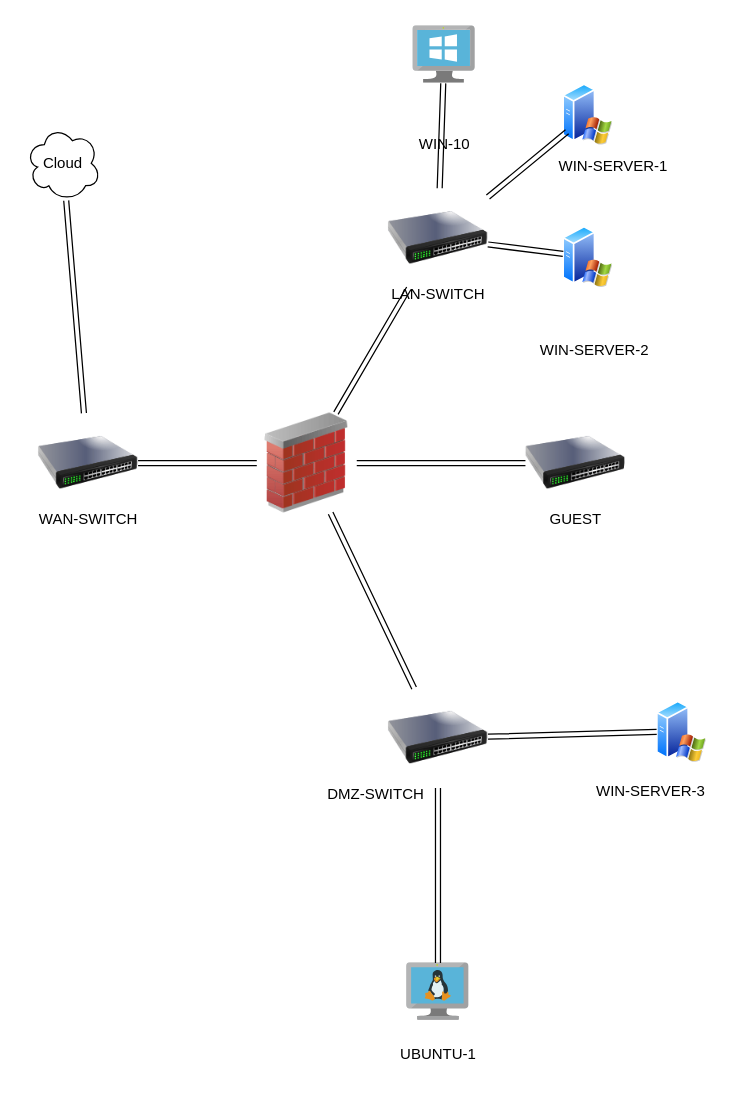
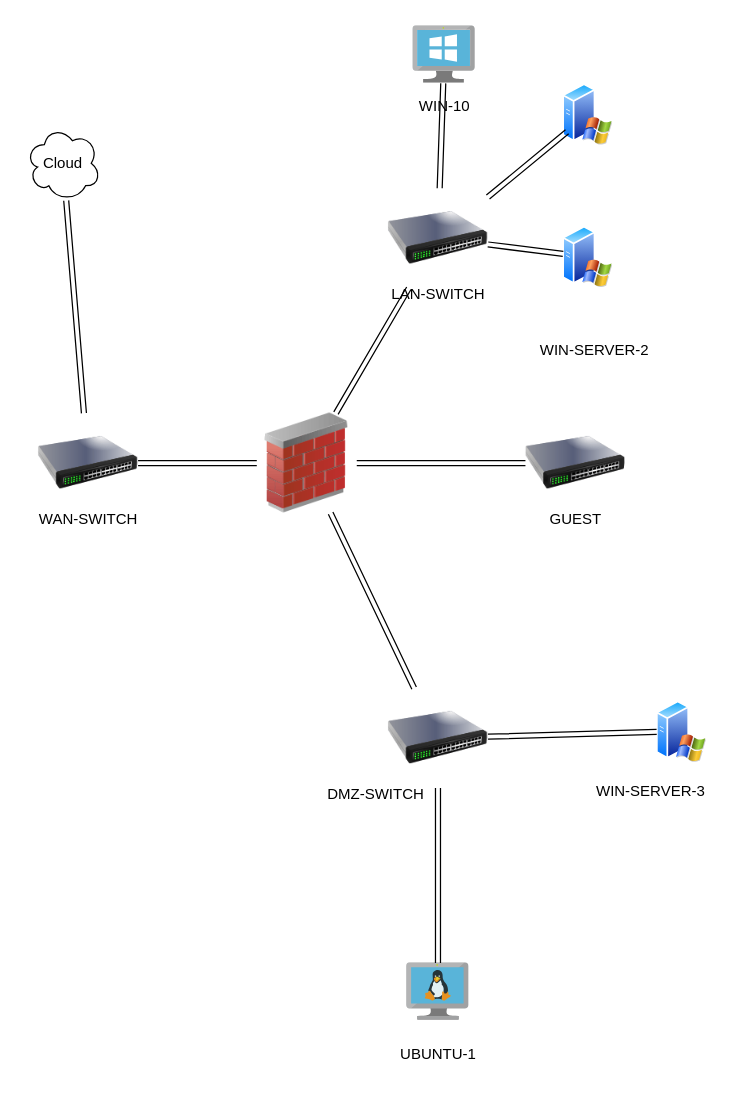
  <mxCell id="0" />
  <mxCell id="1" parent="0" />
  <mxCell id="2" value="" style="image;html=1;image=img/lib/clip_art/networking/Switch_128x128.png" vertex="1" parent="1"><mxGeometry x="30" y="330" width="80" height="80" as="geometry" /></mxCell>
  <mxCell id="3" value="WAN-SWITCH" style="text;html=1;align=center;verticalAlign=middle;resizable=0;points=[];autosize=1;strokeColor=none;fillColor=none;" vertex="1" parent="1"><mxGeometry x="20" y="400" width="100" height="30" as="geometry" /></mxCell>
  <mxCell id="4" value="" style="image;html=1;image=img/lib/clip_art/networking/Firewall_02_128x128.png" vertex="1" parent="1"><mxGeometry x="205" y="330" width="80" height="80" as="geometry" /></mxCell>
  <mxCell id="5" value="" style="shape=link;html=1;rounded=0;" edge="1" parent="1" source="2" target="4"><mxGeometry width="100" relative="1" as="geometry"><mxPoint x="120" y="369.5" as="sourcePoint" /><mxPoint x="220" y="369.5" as="targetPoint" /></mxGeometry></mxCell>
  <mxCell id="6" value="" style="shape=link;html=1;rounded=0;" edge="1" parent="1" source="2" target="31"><mxGeometry width="100" relative="1" as="geometry"><mxPoint x="10" y="260" as="sourcePoint" /><mxPoint x="70" y="170" as="targetPoint" /></mxGeometry></mxCell>
  <mxCell id="7" value="" style="image;html=1;image=img/lib/clip_art/networking/Switch_128x128.png" vertex="1" parent="1"><mxGeometry x="310" y="150" width="80" height="80" as="geometry" /></mxCell>
  <mxCell id="8" value="LAN-SWITCH" style="text;html=1;align=center;verticalAlign=middle;resizable=0;points=[];autosize=1;strokeColor=none;fillColor=none;" vertex="1" parent="1"><mxGeometry x="300" y="220" width="100" height="30" as="geometry" /></mxCell>
  <mxCell id="9" value="" style="image;html=1;image=img/lib/clip_art/networking/Switch_128x128.png" vertex="1" parent="1"><mxGeometry x="420" y="330" width="80" height="80" as="geometry" /></mxCell>
  <mxCell id="10" value="GUEST" style="text;html=1;align=center;verticalAlign=middle;resizable=0;points=[];autosize=1;strokeColor=none;fillColor=none;" vertex="1" parent="1"><mxGeometry x="430" y="400" width="60" height="30" as="geometry" /></mxCell>
  <mxCell id="11" value="" style="image;html=1;image=img/lib/clip_art/networking/Switch_128x128.png" vertex="1" parent="1"><mxGeometry x="310" y="550" width="80" height="80" as="geometry" /></mxCell>
  <mxCell id="12" value="DMZ-SWITCH" style="text;html=1;align=center;verticalAlign=middle;resizable=0;points=[];autosize=1;strokeColor=none;fillColor=none;" vertex="1" parent="1"><mxGeometry x="250" y="620" width="100" height="30" as="geometry" /></mxCell>
  <mxCell id="13" value="" style="shape=link;html=1;rounded=0;" edge="1" parent="1" source="4" target="7"><mxGeometry width="100" relative="1" as="geometry"><mxPoint x="250" y="490" as="sourcePoint" /><mxPoint x="350" y="490" as="targetPoint" /></mxGeometry></mxCell>
  <mxCell id="14" value="" style="shape=link;html=1;rounded=0;" edge="1" parent="1" source="4" target="9"><mxGeometry width="100" relative="1" as="geometry"><mxPoint x="250" y="490" as="sourcePoint" /><mxPoint x="350" y="490" as="targetPoint" /></mxGeometry></mxCell>
  <mxCell id="15" value="" style="shape=link;html=1;rounded=0;" edge="1" parent="1" source="4" target="11"><mxGeometry width="100" relative="1" as="geometry"><mxPoint x="250" y="490" as="sourcePoint" /><mxPoint x="350" y="490" as="targetPoint" /></mxGeometry></mxCell>
  <mxCell id="16" value="" style="image;sketch=0;aspect=fixed;html=1;points=[];align=center;fontSize=12;image=img/lib/mscae/VirtualMachineWindows.svg;" vertex="1" parent="1"><mxGeometry x="330" y="20" width="50" height="46" as="geometry" /></mxCell>
- <mxCell id="17" value="WIN-10" style="text;html=1;align=center;verticalAlign=middle;resizable=0;points=[];autosize=1;strokeColor=none;fillColor=none;" vertex="1" parent="1"><mxGeometry x="325" y="100" width="60" height="30" as="geometry" /></mxCell>
+ <mxCell id="17" value="WIN-10" style="text;html=1;align=center;verticalAlign=middle;resizable=0;points=[];autosize=1;strokeColor=none;fillColor=none;" vertex="1" parent="1"><mxGeometry x="325" y="70" width="60" height="30" as="geometry" /></mxCell>
  <mxCell id="18" value="" style="shape=link;html=1;rounded=0;" edge="1" parent="1" source="7" target="16"><mxGeometry width="100" relative="1" as="geometry"><mxPoint x="340" y="180" as="sourcePoint" /><mxPoint x="430" y="270" as="targetPoint" /></mxGeometry></mxCell>
  <mxCell id="19" value="" style="image;aspect=fixed;perimeter=ellipsePerimeter;html=1;align=center;shadow=0;dashed=0;spacingTop=3;image=img/lib/active_directory/windows_server_2.svg;" vertex="1" parent="1"><mxGeometry x="450" y="180" width="40" height="50" as="geometry" /></mxCell>
  <mxCell id="20" value="" style="image;aspect=fixed;perimeter=ellipsePerimeter;html=1;align=center;shadow=0;dashed=0;spacingTop=3;image=img/lib/active_directory/windows_server_2.svg;" vertex="1" parent="1"><mxGeometry x="450" y="66" width="40" height="50" as="geometry" /></mxCell>
  <mxCell id="21" value="" style="shape=link;html=1;rounded=0;" edge="1" parent="1" source="7" target="19"><mxGeometry width="100" relative="1" as="geometry"><mxPoint x="330" y="270" as="sourcePoint" /><mxPoint x="430" y="270" as="targetPoint" /></mxGeometry></mxCell>
  <mxCell id="22" value="" style="shape=link;html=1;rounded=0;" edge="1" parent="1" source="7" target="20"><mxGeometry width="100" relative="1" as="geometry"><mxPoint x="330" y="270" as="sourcePoint" /><mxPoint x="430" y="270" as="targetPoint" /></mxGeometry></mxCell>
- <mxCell id="23" value="WIN-SERVER-1" style="text;html=1;align=center;verticalAlign=middle;resizable=0;points=[];autosize=1;strokeColor=none;fillColor=none;" vertex="1" parent="1"><mxGeometry x="435" y="118" width="110" height="30" as="geometry" /></mxCell>
  <mxCell id="24" value="WIN-SERVER-2&lt;br&gt;" style="text;html=1;align=center;verticalAlign=middle;resizable=0;points=[];autosize=1;strokeColor=none;fillColor=none;" vertex="1" parent="1"><mxGeometry x="420" y="265" width="110" height="30" as="geometry" /></mxCell>
  <mxCell id="25" value="" style="image;aspect=fixed;perimeter=ellipsePerimeter;html=1;align=center;shadow=0;dashed=0;spacingTop=3;image=img/lib/active_directory/windows_server_2.svg;" vertex="1" parent="1"><mxGeometry x="525" y="560" width="40" height="50" as="geometry" /></mxCell>
  <mxCell id="26" value="" style="shape=link;html=1;rounded=0;entryX=0;entryY=0.5;entryDx=0;entryDy=0;" edge="1" parent="1" source="11" target="25"><mxGeometry width="100" relative="1" as="geometry"><mxPoint x="410" y="584.5" as="sourcePoint" /><mxPoint x="510" y="584.5" as="targetPoint" /></mxGeometry></mxCell>
  <mxCell id="27" value="WIN-SERVER-3" style="text;html=1;align=center;verticalAlign=middle;resizable=0;points=[];autosize=1;strokeColor=none;fillColor=none;" vertex="1" parent="1"><mxGeometry x="465" y="618" width="110" height="30" as="geometry" /></mxCell>
  <mxCell id="28" value="" style="image;sketch=0;aspect=fixed;html=1;points=[];align=center;fontSize=12;image=img/lib/mscae/VM_Linux.svg;" vertex="1" parent="1"><mxGeometry x="325" y="770" width="50" height="46" as="geometry" /></mxCell>
  <mxCell id="29" value="" style="shape=link;html=1;rounded=0;" edge="1" parent="1" source="11" target="28"><mxGeometry width="100" relative="1" as="geometry"><mxPoint x="340" y="620" as="sourcePoint" /><mxPoint x="440" y="620" as="targetPoint" /></mxGeometry></mxCell>
  <mxCell id="30" value="UBUNTU-1" style="text;html=1;align=center;verticalAlign=middle;resizable=0;points=[];autosize=1;strokeColor=none;fillColor=none;" vertex="1" parent="1"><mxGeometry x="310" y="828" width="80" height="30" as="geometry" /></mxCell>
  <mxCell id="31" value="Cloud" style="ellipse;shape=cloud;whiteSpace=wrap;html=1;align=center;" vertex="1" parent="1"><mxGeometry x="20" y="100" width="60" height="60" as="geometry" /></mxCell>
